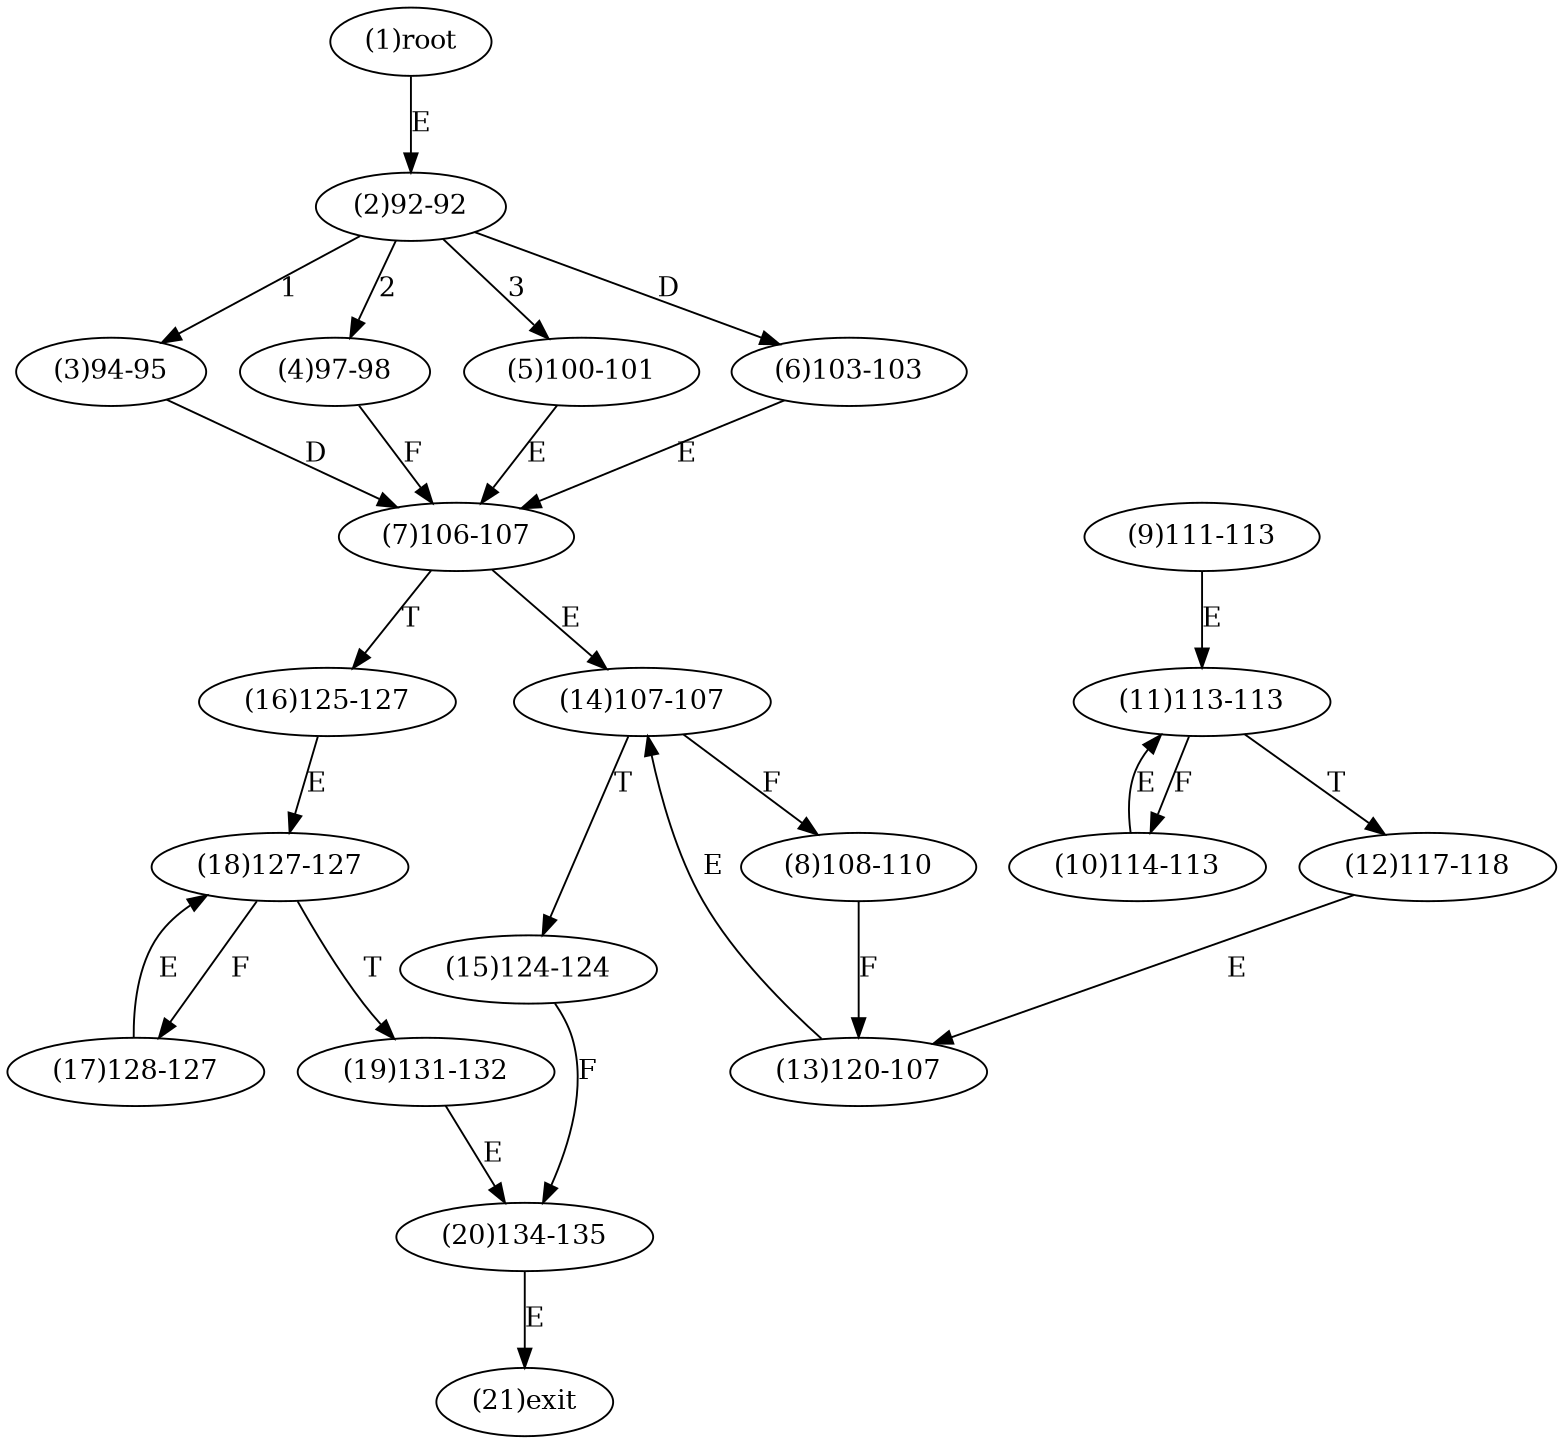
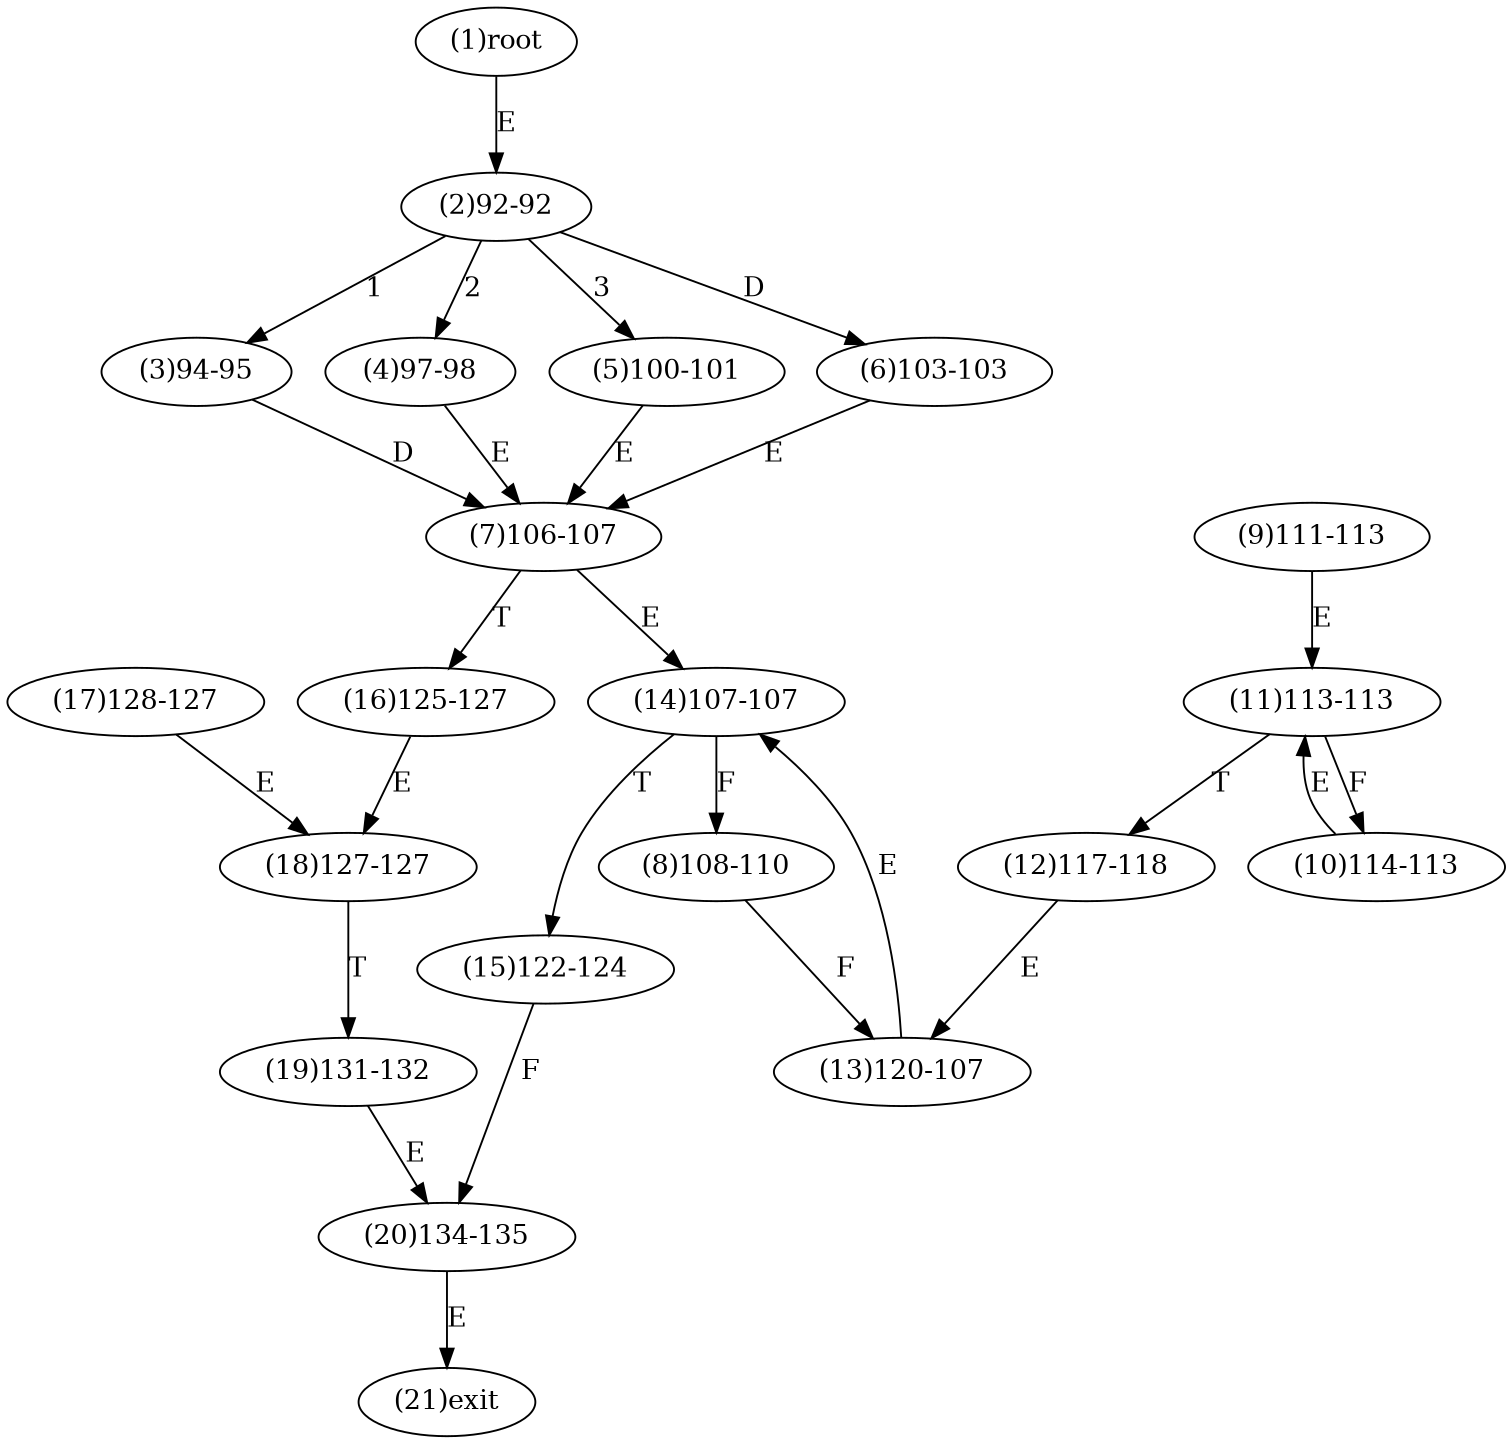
  digraph {
    n1 [label="(1)root"]
    n2 [label="(2)92-92"]
    n3 [label="(3)94-95"]
    n4 [label="(4)97-98"]
    n5 [label="(5)100-101"]
    n6 [label="(6)103-103"]
    n7 [label="(7)106-107"]
    n8 [label="(14)107-107"]
    n9 [label="(16)125-127"]
    n10 [label="(8)108-110"]
-   n11 [label="(15)124-124"]
+   n11 [label="(15)122-124"]
    n12 [label="(13)120-107"]
    n13 [label="(9)111-113"]
    n14 [label="(11)113-113"]
    n15 [label="(10)114-113"]
    n16 [label="(12)117-118"]
    n17 [label="(20)134-135"]
    n18 [label="(18)127-127"]
    n19 [label="(21)exit"]
    n20 [label="(17)128-127"]
    n21 [label="(19)131-132"]
    n1 -> n2 [label=E]
    n2 -> n3 [label=1]
    n2 -> n4 [label=2]
    n2 -> n5 [label=3]
    n2 -> n6 [label=D]
    n3 -> n7 [label=D]
-   n4 -> n7 [label=F]
+   n4 -> n7 [label=E]
    n5 -> n7 [label=E]
    n6 -> n7 [label=E]
    n7 -> n8 [label=E]
    n7 -> n9 [label=T]
    n8 -> n10 [label=F]
    n8 -> n11 [label=T]
    n9 -> n18 [label=E]
    n10 -> n12 [label=F]
    n11 -> n17 [label=F]
    n12 -> n8 [label=E]
    n13 -> n14 [label=E]
    n14 -> n15 [label=F]
    n14 -> n16 [label=T]
    n15 -> n14 [label=E]
    n16 -> n12 [label=E]
    n17 -> n19 [label=E]
-   n18 -> n20 [label=F]
    n18 -> n21 [label=T]
    n20 -> n18 [label=E]
    n21 -> n17 [label=E]
  }
